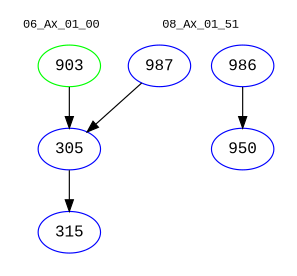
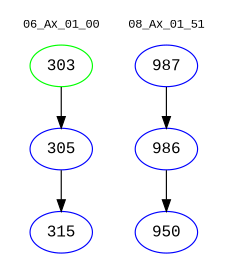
  digraph {
    fontname="Liberation Mono"
    node [color=blue fontname="Liberation Mono"]
    edge [color=black fontname="Liberation Mono"]
-   n1 [color=green label=903]
+   n1 [color=green label=303]
    n2 [label=305]
    n3 [label=315]
    n4 [label=987]
    n5 [label=986]
    n6 [label=950]
    subgraph cluster_1 {
      color=white
      fontsize=10
      label="06_Ax_01_00"
      n1
      n2
      n3
    }
    subgraph cluster_2 {
      color=white
      fontsize=10
      label="08_Ax_01_51"
      n4
      n5
      n6
    }
    n1 -> n2
    n2 -> n3
-   n4 -> n2
+   n4 -> n5
    n5 -> n6
  }
